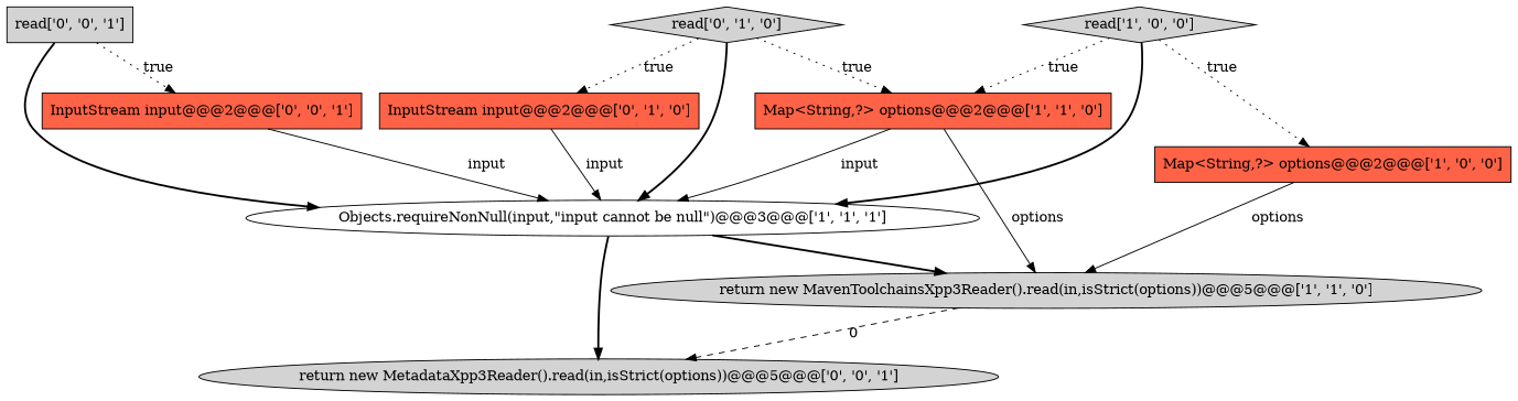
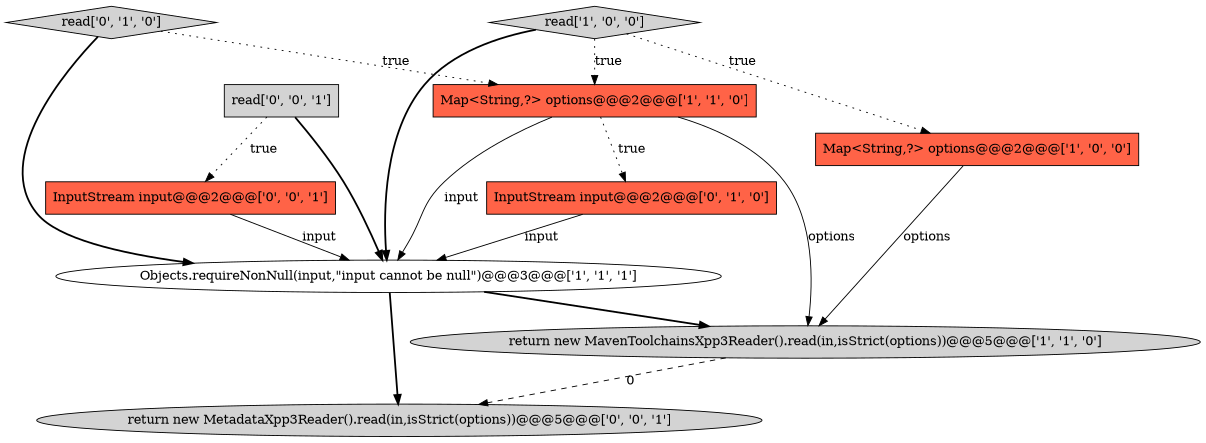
  digraph {
    node [fillcolor=lightgray shape=box style=filled]
    edge [style=bold]
    n1 [fillcolor=white label="Objects.requireNonNull(input,\"input cannot be null\")@@@3@@@['1', '1', '1']" shape=ellipse]
    n2 [label="return new MavenToolchainsXpp3Reader().read(in,isStrict(options))@@@5@@@['1', '1', '0']" shape=ellipse]
    n3 [label="return new MetadataXpp3Reader().read(in,isStrict(options))@@@5@@@['0', '0', '1']" shape=ellipse]
    n4 [fillcolor=tomato label="InputStream input@@@2@@@['0', '0', '1']"]
    n5 [fillcolor=tomato label="Map<String,?> options@@@2@@@['1', '0', '0']"]
    n6 [label="read['1', '0', '0']" shape=diamond]
    n7 [fillcolor=tomato label="Map<String,?> options@@@2@@@['1', '1', '0']"]
    n8 [label="read['0', '1', '0']" shape=diamond]
    n9 [fillcolor=tomato label="InputStream input@@@2@@@['0', '1', '0']"]
    n10 [label="read['0', '0', '1']"]
    n1 -> n2
    n1 -> n3
    n2 -> n3 [label=0 style=dashed]
    n4 -> n1 [label=input style=solid]
    n5 -> n2 [label=options style=solid]
    n6 -> n1
    n6 -> n5 [label=true style=dotted]
    n6 -> n7 [label=true style=dotted]
    n7 -> n1 [label=input style=solid]
    n7 -> n2 [label=options style=solid]
    n8 -> n1
    n8 -> n7 [label=true style=dotted]
-   n8 -> n9 [label=true style=dotted]
+   n7 -> n9 [label=true style=dotted]
    n9 -> n1 [label=input style=solid]
    n10 -> n1
    n10 -> n4 [label=true style=dotted]
  }
